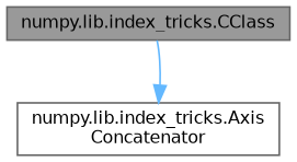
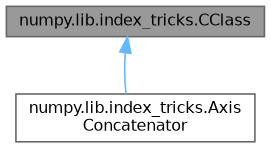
  digraph {
    node [color=gray40 fontname=Helvetica fontsize=10 shape=box style=filled]
    n1 [fillcolor=grey60 fontcolor=black height=0.2 label="numpy.lib.index_tricks.CClass" width=0.4]
    n2 [fillcolor=white height=0.2 label="numpy.lib.index_tricks.Axis\lConcatenator" width=0.4]
-   n2 -> n1 [color=steelblue1 dir=back fontname=Helvetica fontsize=10 labelfontname=Helvetica labelfontsize=10 style=solid]
+   n1 -> n2 [color=steelblue1 dir=back fontname=Helvetica fontsize=10 labelfontname=Helvetica labelfontsize=10 style=solid]
  }
